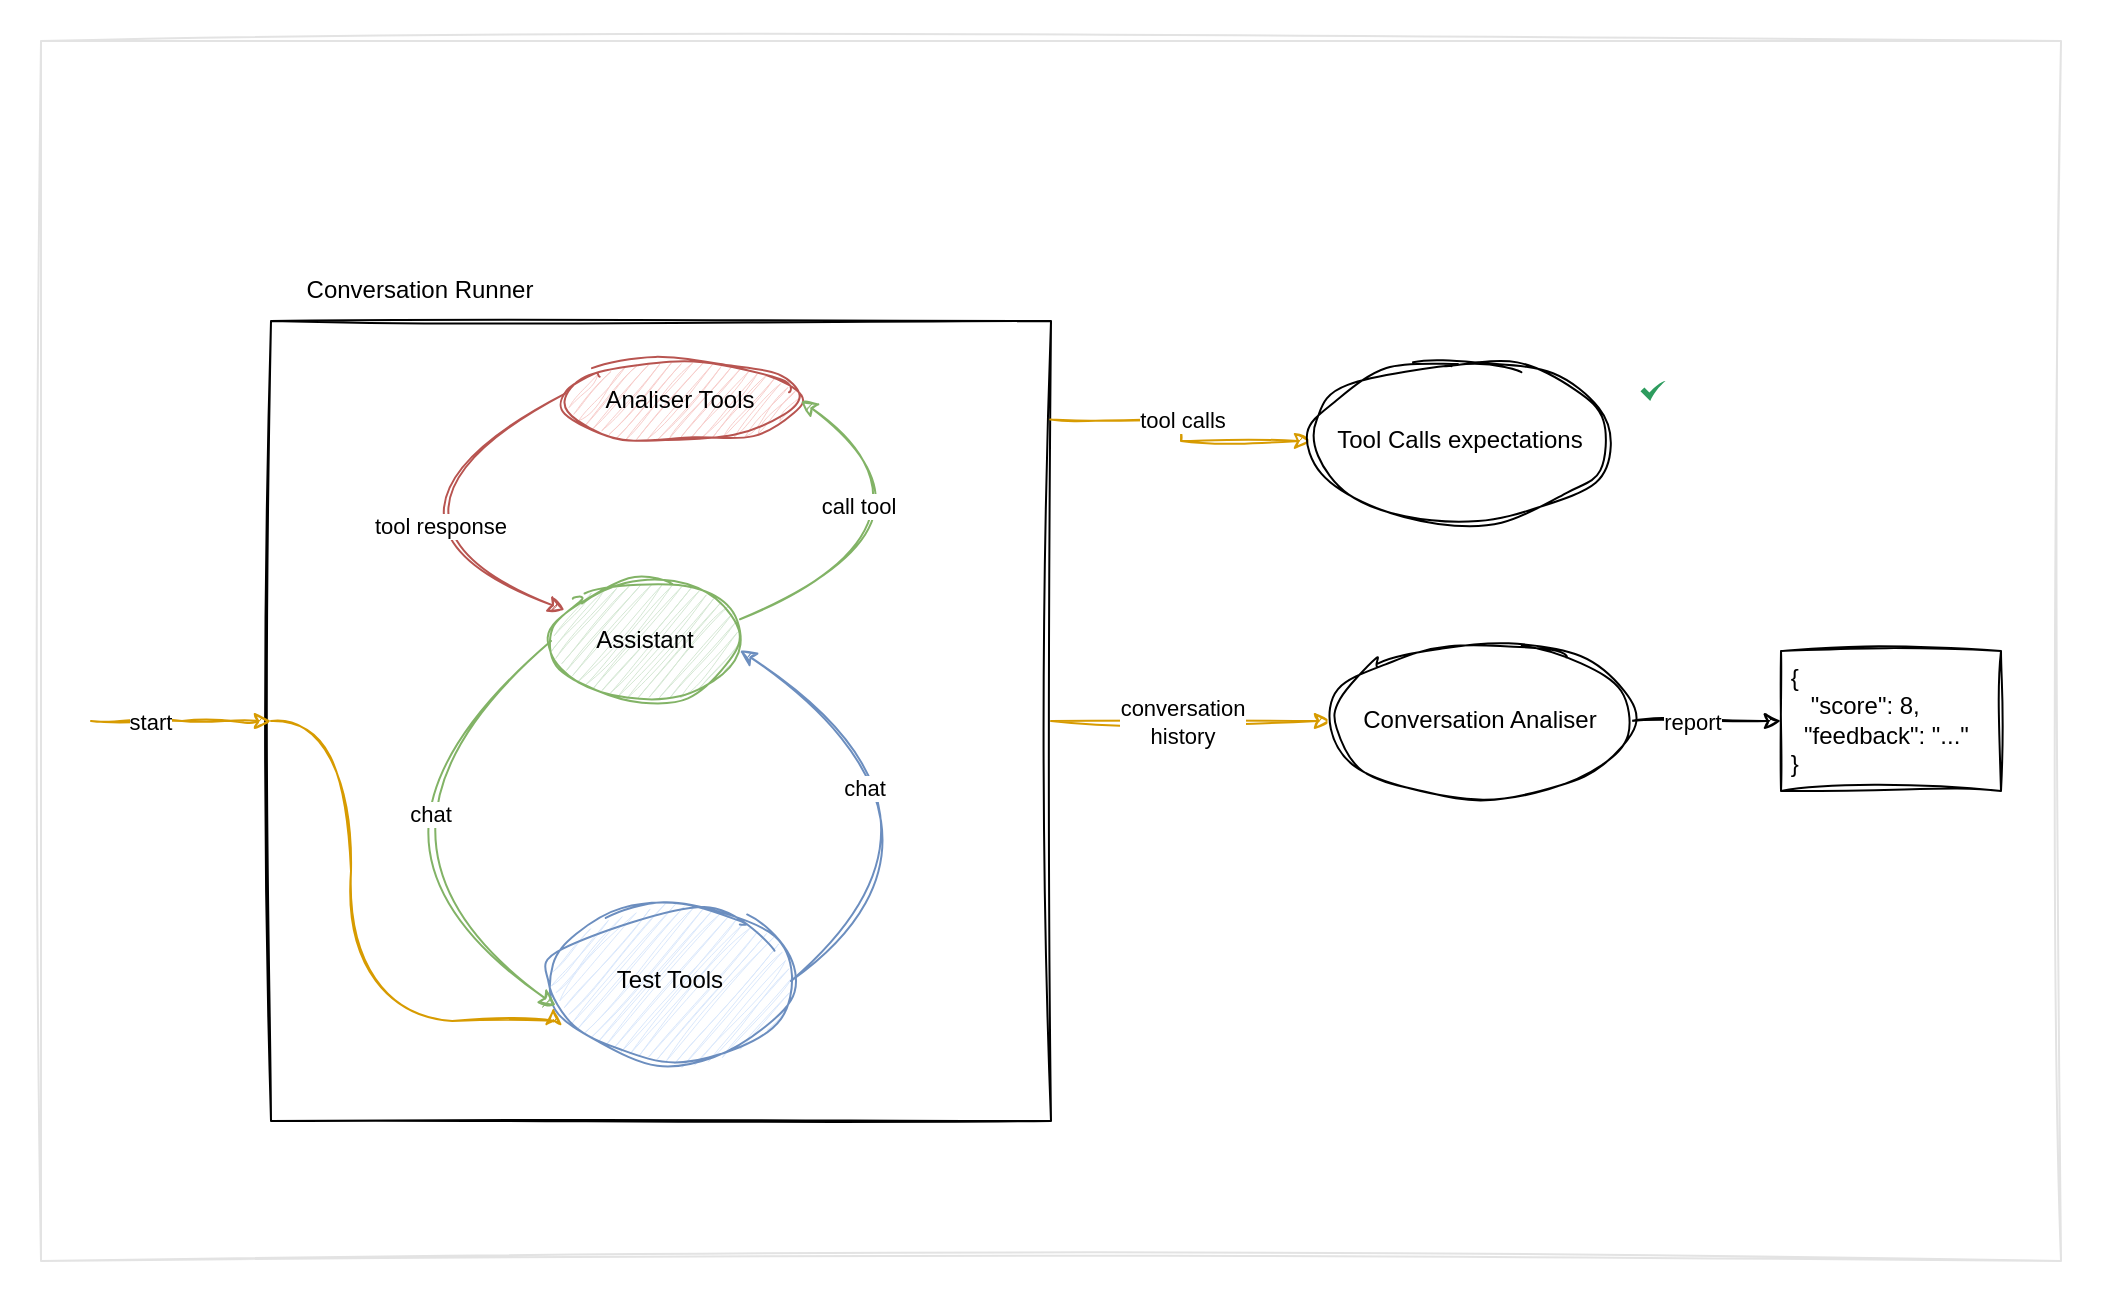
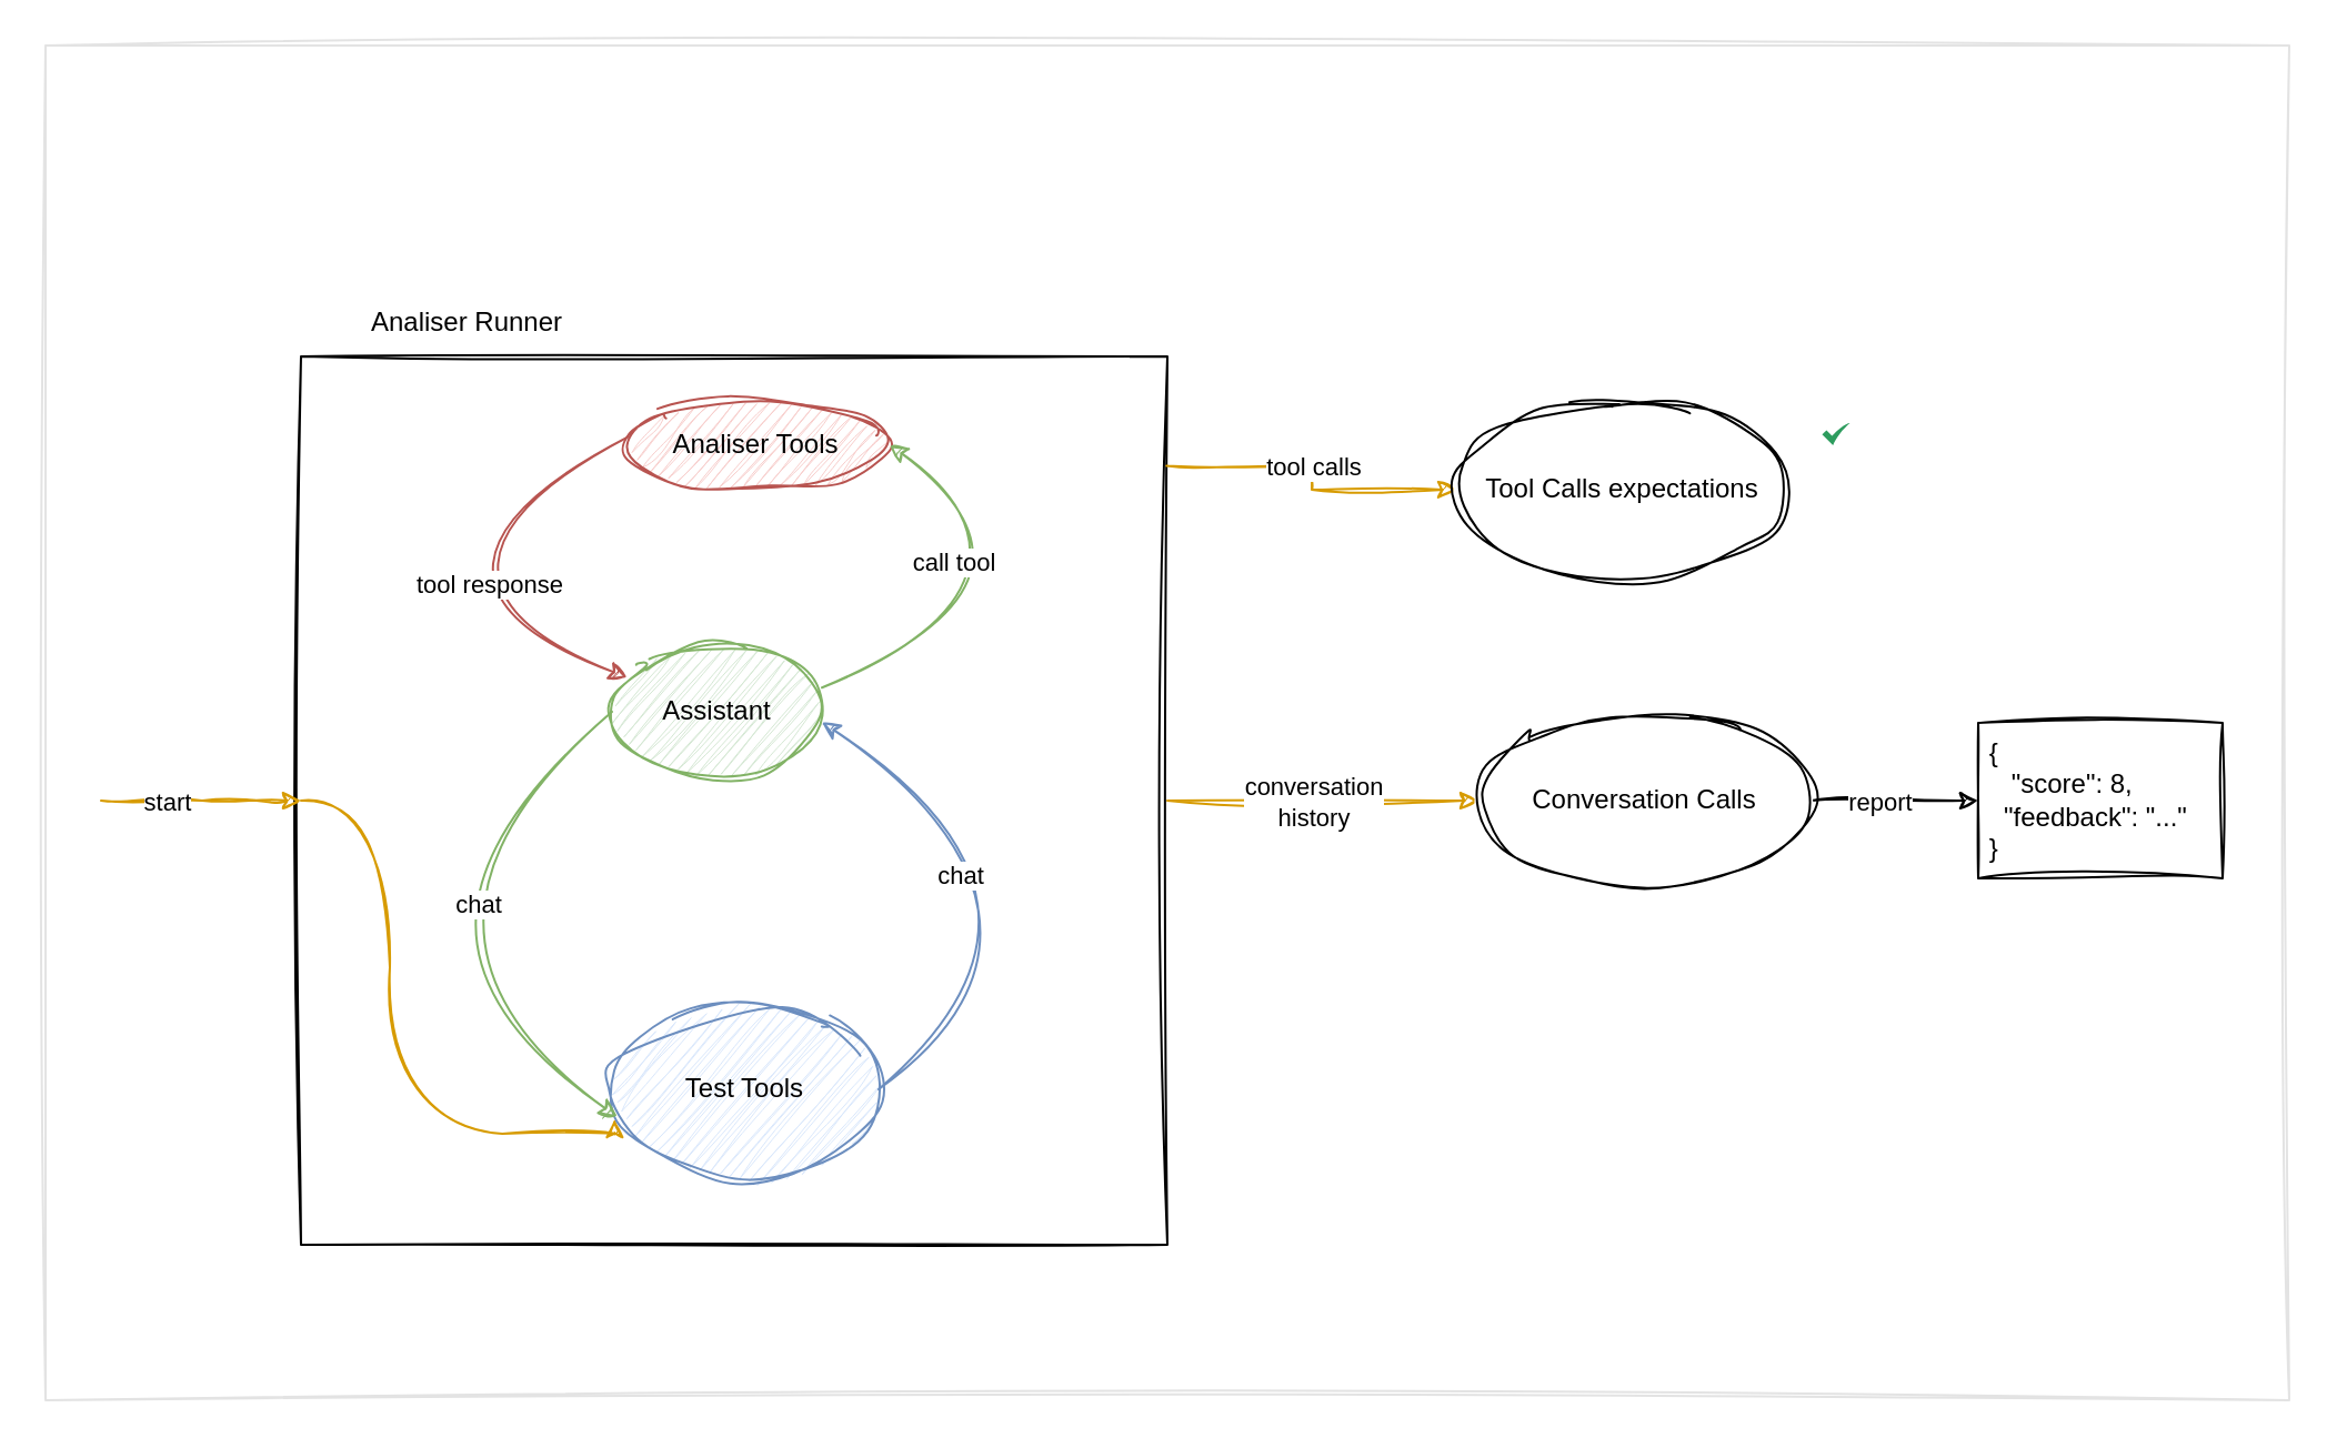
  <mxCell id="0" />
  <mxCell id="1" parent="0" />
  <mxCell id="2" value="" style="rounded=0;whiteSpace=wrap;html=1;strokeColor=#E3E3E3;sketch=1;curveFitting=1;jiggle=2;" parent="1" vertex="1"><mxGeometry x="20" y="20" width="1010" height="610" as="geometry" /></mxCell>
  <mxCell id="3" style="edgeStyle=orthogonalEdgeStyle;rounded=0;orthogonalLoop=1;jettySize=auto;html=1;fillColor=#ffe6cc;strokeColor=#d79b00;sketch=1;curveFitting=1;jiggle=2;exitX=1;exitY=0.5;exitDx=0;exitDy=0;" parent="1" source="5" target="22" edge="1"><mxGeometry relative="1" as="geometry" /></mxCell>
  <mxCell id="4" value="conversation&lt;div&gt;history&lt;/div&gt;" style="edgeLabel;html=1;align=center;verticalAlign=middle;resizable=0;points=[];sketch=1;curveFitting=1;jiggle=2;" parent="3" vertex="1" connectable="0"><mxGeometry x="-0.252" y="1" relative="1" as="geometry"><mxPoint x="13" y="1" as="offset" /></mxGeometry></mxCell>
  <mxCell id="5" value="&lt;h3&gt;&lt;br&gt;&lt;/h3&gt;" style="rounded=0;whiteSpace=wrap;html=1;align=left;verticalAlign=top;sketch=1;curveFitting=1;jiggle=2;" parent="1" vertex="1"><mxGeometry x="135" y="160" width="390" height="400" as="geometry" /></mxCell>
  <mxCell id="6" style="edgeStyle=orthogonalEdgeStyle;rounded=0;orthogonalLoop=1;jettySize=auto;html=1;startArrow=classic;startFill=1;endArrow=none;endFill=0;fillColor=#ffe6cc;strokeColor=#d79b00;sketch=1;curveFitting=1;jiggle=2;" parent="1" source="5" edge="1"><mxGeometry relative="1" as="geometry"><mxPoint x="45" y="360" as="targetPoint" /><mxPoint x="175" y="489.73" as="sourcePoint" /></mxGeometry></mxCell>
  <mxCell id="7" value="start" style="edgeLabel;html=1;align=center;verticalAlign=middle;resizable=0;points=[];sketch=1;curveFitting=1;jiggle=2;" parent="6" vertex="1" connectable="0"><mxGeometry x="0.809" y="-2" relative="1" as="geometry"><mxPoint x="21" y="2" as="offset" /></mxGeometry></mxCell>
  <mxCell id="8" style="edgeStyle=orthogonalEdgeStyle;rounded=0;orthogonalLoop=1;jettySize=auto;html=1;entryX=0;entryY=0.5;entryDx=0;entryDy=0;curved=1;exitX=0.01;exitY=0.668;exitDx=0;exitDy=0;exitPerimeter=0;startArrow=classic;startFill=1;endArrow=none;endFill=0;fillColor=#ffe6cc;strokeColor=#d79b00;sketch=1;curveFitting=1;jiggle=2;" parent="1" source="9" target="5" edge="1"><mxGeometry relative="1" as="geometry"><Array as="points"><mxPoint x="276" y="510" /><mxPoint x="175" y="510" /><mxPoint x="175" y="360" /></Array></mxGeometry></mxCell>
  <mxCell id="9" value="Test Tools" style="ellipse;whiteSpace=wrap;html=1;sketch=1;curveFitting=1;jiggle=2;fillColor=#dae8fc;strokeColor=#6c8ebf;" parent="1" vertex="1"><mxGeometry x="275" y="450" width="120" height="80" as="geometry" /></mxCell>
  <mxCell id="10" value="Assistant" style="ellipse;whiteSpace=wrap;html=1;sketch=1;curveFitting=1;jiggle=2;fillColor=#d5e8d4;strokeColor=#82b366;" parent="1" vertex="1"><mxGeometry x="275" y="290" width="95" height="60" as="geometry" /></mxCell>
  <mxCell id="11" value="" style="curved=1;endArrow=none;html=1;rounded=0;exitX=0.02;exitY=0.653;exitDx=0;exitDy=0;exitPerimeter=0;startArrow=classic;startFill=1;endFill=0;entryX=0;entryY=0.5;entryDx=0;entryDy=0;fillColor=#d5e8d4;strokeColor=#82b366;sketch=1;curveFitting=1;jiggle=2;" parent="1" source="9" target="10" edge="1"><mxGeometry width="50" height="50" relative="1" as="geometry"><mxPoint x="415" y="440" as="sourcePoint" /><mxPoint x="465" y="390" as="targetPoint" /><Array as="points"><mxPoint x="155" y="420" /></Array></mxGeometry></mxCell>
  <mxCell id="12" value="chat" style="edgeLabel;html=1;align=center;verticalAlign=middle;resizable=0;points=[];sketch=1;curveFitting=1;jiggle=2;" parent="11" vertex="1" connectable="0"><mxGeometry x="0.328" y="-28" relative="1" as="geometry"><mxPoint as="offset" /></mxGeometry></mxCell>
  <mxCell id="13" value="" style="curved=1;endArrow=none;html=1;rounded=0;entryX=1;entryY=0.5;entryDx=0;entryDy=0;exitX=0.995;exitY=0.577;exitDx=0;exitDy=0;exitPerimeter=0;startArrow=classic;startFill=1;endFill=0;fillColor=#dae8fc;strokeColor=#6c8ebf;sketch=1;curveFitting=1;jiggle=2;" parent="1" source="10" target="9" edge="1"><mxGeometry width="50" height="50" relative="1" as="geometry"><mxPoint x="497" y="506" as="sourcePoint" /><mxPoint x="495" y="334" as="targetPoint" /><Array as="points"><mxPoint x="495" y="410" /></Array></mxGeometry></mxCell>
  <mxCell id="14" value="chat" style="edgeLabel;html=1;align=center;verticalAlign=middle;resizable=0;points=[];sketch=1;curveFitting=1;jiggle=2;" parent="13" vertex="1" connectable="0"><mxGeometry x="-0.359" y="-22" relative="1" as="geometry"><mxPoint as="offset" /></mxGeometry></mxCell>
  <mxCell id="15" value="Analiser Tools" style="ellipse;whiteSpace=wrap;html=1;fillColor=#f8cecc;strokeColor=#b85450;sketch=1;curveFitting=1;jiggle=2;" parent="1" vertex="1"><mxGeometry x="280" y="180" width="120" height="40" as="geometry" /></mxCell>
  <mxCell id="16" value="" style="curved=1;endArrow=none;html=1;rounded=0;startArrow=classic;startFill=1;endFill=0;entryX=0.019;entryY=0.404;entryDx=0;entryDy=0;entryPerimeter=0;sketch=1;curveFitting=1;jiggle=2;fillColor=#f8cecc;strokeColor=#b85450;" parent="1" source="10" target="15" edge="1"><mxGeometry width="50" height="50" relative="1" as="geometry"><mxPoint x="237" y="342" as="sourcePoint" /><mxPoint x="235" y="170" as="targetPoint" /><Array as="points"><mxPoint x="165" y="260" /></Array></mxGeometry></mxCell>
  <mxCell id="17" value="tool response" style="edgeLabel;html=1;align=center;verticalAlign=middle;resizable=0;points=[];sketch=1;curveFitting=1;jiggle=2;" parent="16" vertex="1" connectable="0"><mxGeometry x="0.328" y="-28" relative="1" as="geometry"><mxPoint as="offset" /></mxGeometry></mxCell>
  <mxCell id="18" value="" style="curved=1;endArrow=none;html=1;rounded=0;startArrow=classic;startFill=1;endFill=0;exitX=1;exitY=0.5;exitDx=0;exitDy=0;entryX=0.995;entryY=0.319;entryDx=0;entryDy=0;entryPerimeter=0;fillColor=#d5e8d4;strokeColor=#82b366;sketch=1;curveFitting=1;jiggle=2;" parent="1" source="15" target="10" edge="1"><mxGeometry width="50" height="50" relative="1" as="geometry"><mxPoint x="501" y="311" as="sourcePoint" /><mxPoint x="513" y="210" as="targetPoint" /><Array as="points"><mxPoint x="485" y="258" /></Array></mxGeometry></mxCell>
  <mxCell id="19" value="call tool" style="edgeLabel;html=1;align=center;verticalAlign=middle;resizable=0;points=[];sketch=1;curveFitting=1;jiggle=2;" parent="18" vertex="1" connectable="0"><mxGeometry x="0.328" y="-28" relative="1" as="geometry"><mxPoint as="offset" /></mxGeometry></mxCell>
  <mxCell id="20" style="edgeStyle=orthogonalEdgeStyle;rounded=0;orthogonalLoop=1;jettySize=auto;html=1;entryX=0;entryY=0.5;entryDx=0;entryDy=0;sketch=1;curveFitting=1;jiggle=2;" parent="1" source="22" target="23" edge="1"><mxGeometry relative="1" as="geometry" /></mxCell>
  <mxCell id="21" value="report" style="edgeLabel;html=1;align=center;verticalAlign=middle;resizable=0;points=[];sketch=1;curveFitting=1;jiggle=2;" parent="20" vertex="1" connectable="0"><mxGeometry x="-0.394" y="-2" relative="1" as="geometry"><mxPoint x="7" y="-2" as="offset" /></mxGeometry></mxCell>
- <mxCell id="22" value="Conversation Analiser" style="ellipse;whiteSpace=wrap;html=1;sketch=1;curveFitting=1;jiggle=2;" parent="1" vertex="1"><mxGeometry x="665" y="320" width="150" height="80" as="geometry" /></mxCell>
+ <mxCell id="22" value="Conversation Calls" style="ellipse;whiteSpace=wrap;html=1;sketch=1;curveFitting=1;jiggle=2;" parent="1" vertex="1"><mxGeometry x="665" y="320" width="150" height="80" as="geometry" /></mxCell>
  <mxCell id="23" value="&amp;nbsp;{&lt;br&gt;&amp;nbsp; &amp;nbsp; &quot;score&quot;: 8,&lt;br&gt;&amp;nbsp; &amp;nbsp;&quot;feedback&quot;: &quot;...&quot;&lt;br&gt;&amp;nbsp;}" style="text;html=1;strokeColor=default;fillColor=none;align=left;verticalAlign=top;whiteSpace=wrap;rounded=0;sketch=1;curveFitting=1;jiggle=2;" parent="1" vertex="1"><mxGeometry x="890" y="325" width="110" height="70" as="geometry" /></mxCell>
- <mxCell id="24" value="Conversation Runner" style="text;html=1;strokeColor=none;fillColor=none;align=center;verticalAlign=middle;whiteSpace=wrap;rounded=0;sketch=1;curveFitting=1;jiggle=2;" parent="1" vertex="1"><mxGeometry x="115" y="130" width="190" height="30" as="geometry" /></mxCell>
+ <mxCell id="24" value="Analiser Runner" style="text;html=1;strokeColor=none;fillColor=none;align=center;verticalAlign=middle;whiteSpace=wrap;rounded=0;sketch=1;curveFitting=1;jiggle=2;" parent="1" vertex="1"><mxGeometry x="115" y="130" width="190" height="30" as="geometry" /></mxCell>
  <mxCell id="25" style="edgeStyle=orthogonalEdgeStyle;rounded=0;orthogonalLoop=1;jettySize=auto;html=1;fillColor=#ffe6cc;strokeColor=#d79b00;sketch=1;curveFitting=1;jiggle=2;exitX=0.999;exitY=0.123;exitDx=0;exitDy=0;exitPerimeter=0;" parent="1" source="5" target="27" edge="1"><mxGeometry relative="1" as="geometry"><mxPoint x="585" y="120" as="sourcePoint" /><mxPoint x="710" y="120" as="targetPoint" /></mxGeometry></mxCell>
  <mxCell id="26" value="tool calls" style="edgeLabel;html=1;align=center;verticalAlign=middle;resizable=0;points=[];sketch=1;curveFitting=1;jiggle=2;" parent="25" vertex="1" connectable="0"><mxGeometry x="-0.252" y="1" relative="1" as="geometry"><mxPoint x="13" y="1" as="offset" /></mxGeometry></mxCell>
  <mxCell id="27" value="Tool Calls expectations" style="ellipse;whiteSpace=wrap;html=1;sketch=1;curveFitting=1;jiggle=2;" parent="1" vertex="1"><mxGeometry x="655" y="180" width="150" height="80" as="geometry" /></mxCell>
  <mxCell id="28" value="" style="shape=image;html=1;verticalAlign=top;verticalLabelPosition=bottom;labelBackgroundColor=#ffffff;imageAspect=0;aspect=fixed;image=https://cdn1.iconfinder.com/data/icons/DarkGlass_Reworked/128x128/actions/fileclose.png" parent="1" vertex="1"><mxGeometry x="821" y="210" width="10" height="10" as="geometry" /></mxCell>
  <mxCell id="29" value="" style="sketch=0;html=1;aspect=fixed;strokeColor=none;shadow=0;align=center;fillColor=#2D9C5E;verticalAlign=top;labelPosition=center;verticalLabelPosition=bottom;shape=mxgraph.gcp2.check" parent="1" vertex="1"><mxGeometry x="819.75" y="190" width="12.5" height="10" as="geometry" /></mxCell>
